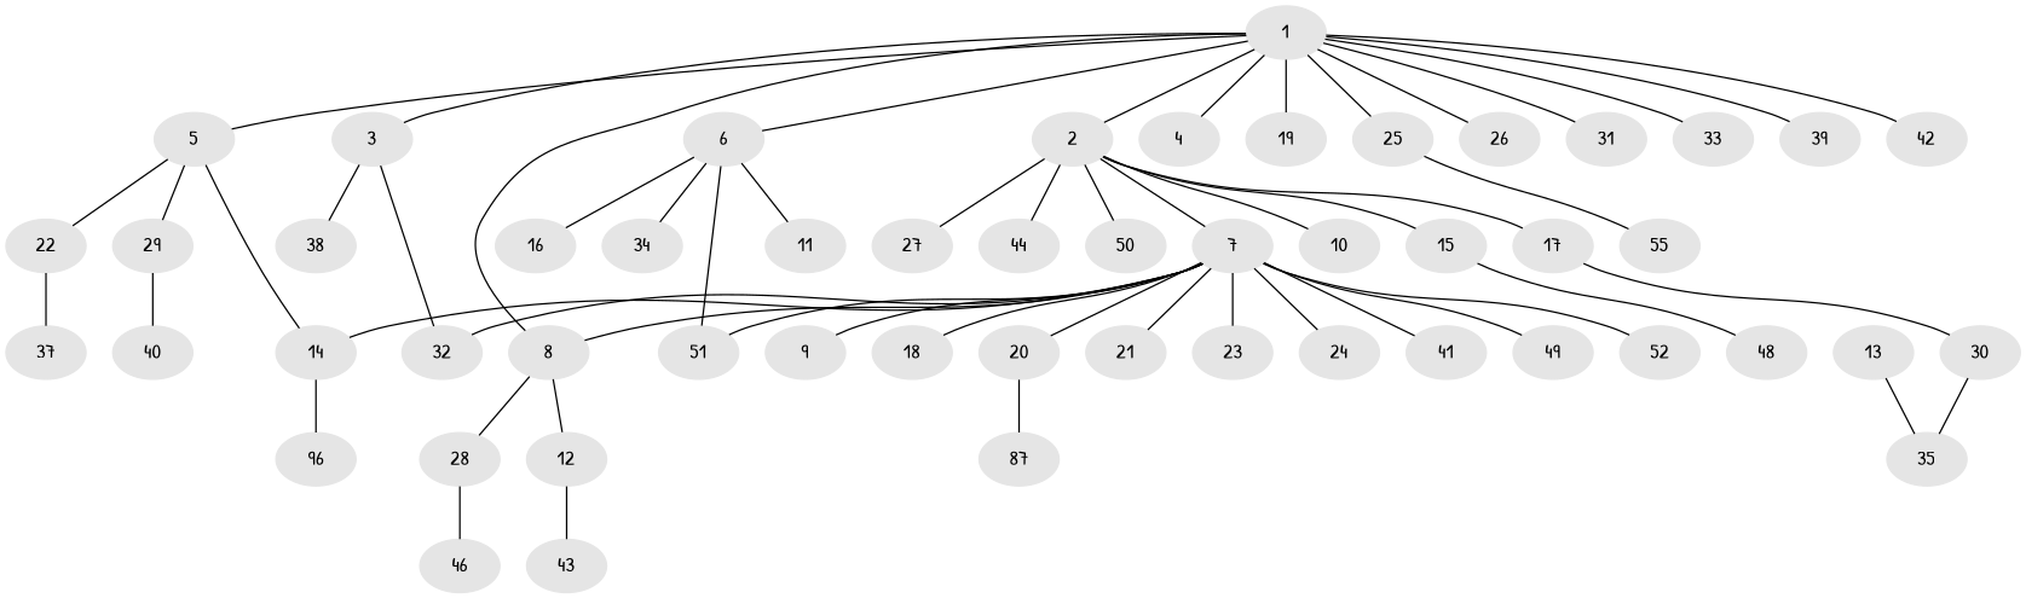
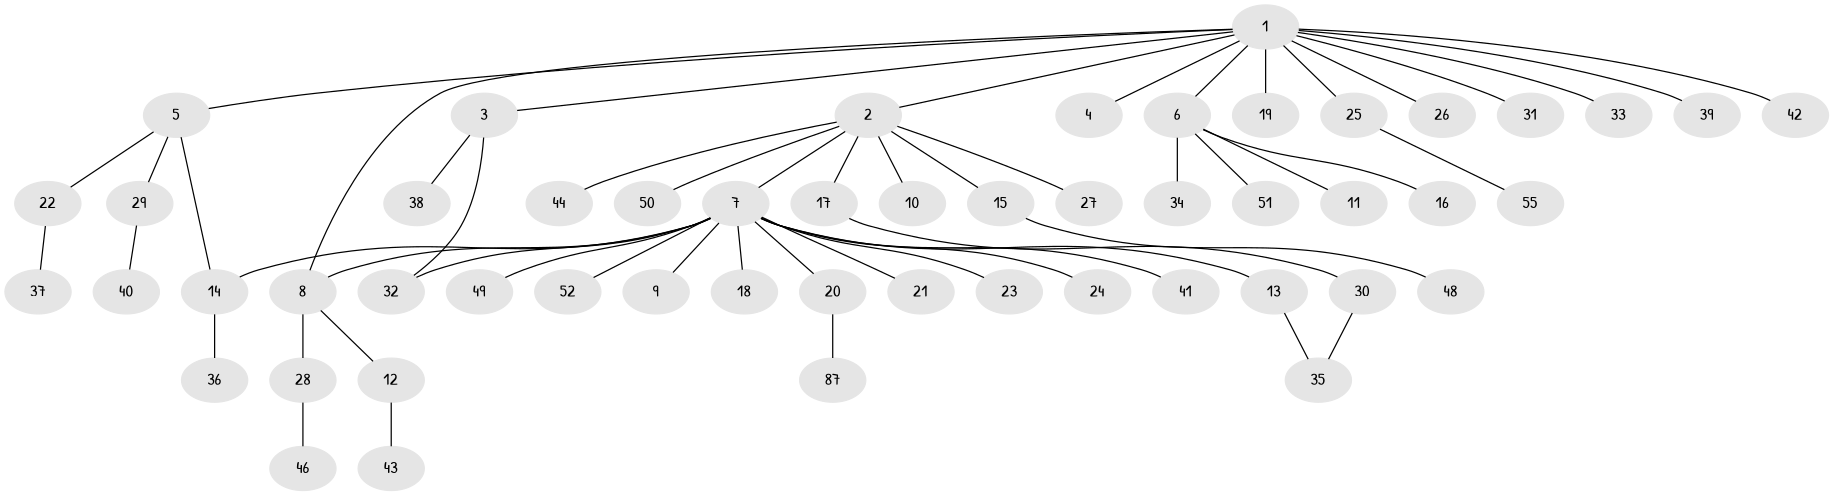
  graph {
    fontname="Patrick Hand"
    node [color=gray90 fontname="Patrick Hand" style=filled]
    edge [fontname="Patrick Hand"]
    1
    2
    3
    4
    5
    6
    8
    19
    25
    26
    31
    33
    39
    42
    7
    10
    15
    17
    27
    44
    50
    32
    38
    14
    22
    29
    11
    16
    34
    51
    12
    28
    n33 [label=55]
    9
    13
    18
    20
    21
    23
    24
    41
    49
    52
    48
    30
-   36 [label=96]
+   36
    37
    40
    35
    n50 [label=87]
    43
    46
    1 -- 2
    1 -- 3
    1 -- 4
    1 -- 5
    1 -- 6
    1 -- 8
    1 -- 19
    1 -- 25
    1 -- 26
    1 -- 31
    1 -- 33
    1 -- 39
    1 -- 42
    2 -- 7
    2 -- 10
    2 -- 15
    2 -- 17
    2 -- 27
    2 -- 44
    2 -- 50
    3 -- 32
    3 -- 38
    5 -- 14
    5 -- 22
    5 -- 29
    6 -- 11
    6 -- 16
    6 -- 34
    6 -- 51
    8 -- 12
    8 -- 28
    25 -- n33
    7 -- 8
    7 -- 32
    7 -- 14
    7 -- 9
-   7 -- 51
+   7 -- 13
    7 -- 18
    7 -- 20
    7 -- 21
    7 -- 23
    7 -- 24
    7 -- 41
    7 -- 49
    7 -- 52
    15 -- 48
    17 -- 30
    14 -- 36
    22 -- 37
    29 -- 40
    12 -- 43
    28 -- 46
    13 -- 35
    20 -- n50
    30 -- 35
  }
